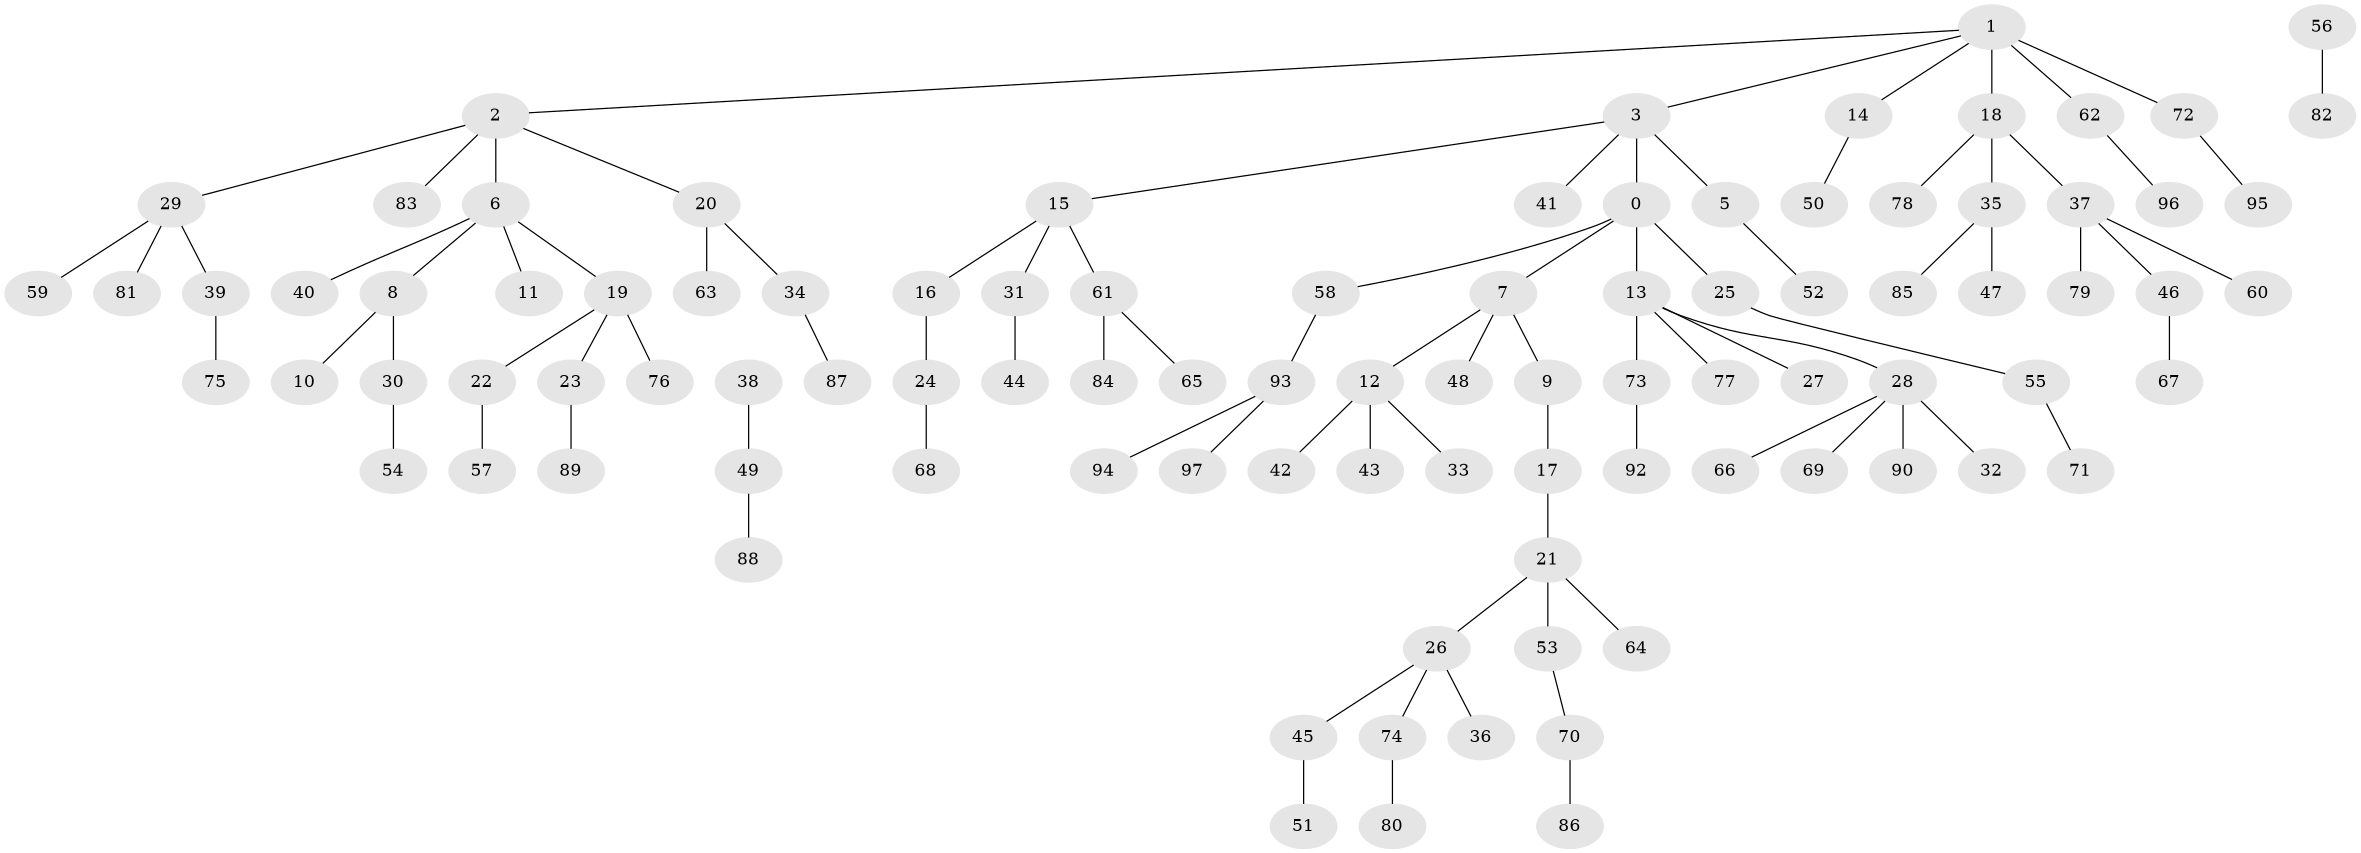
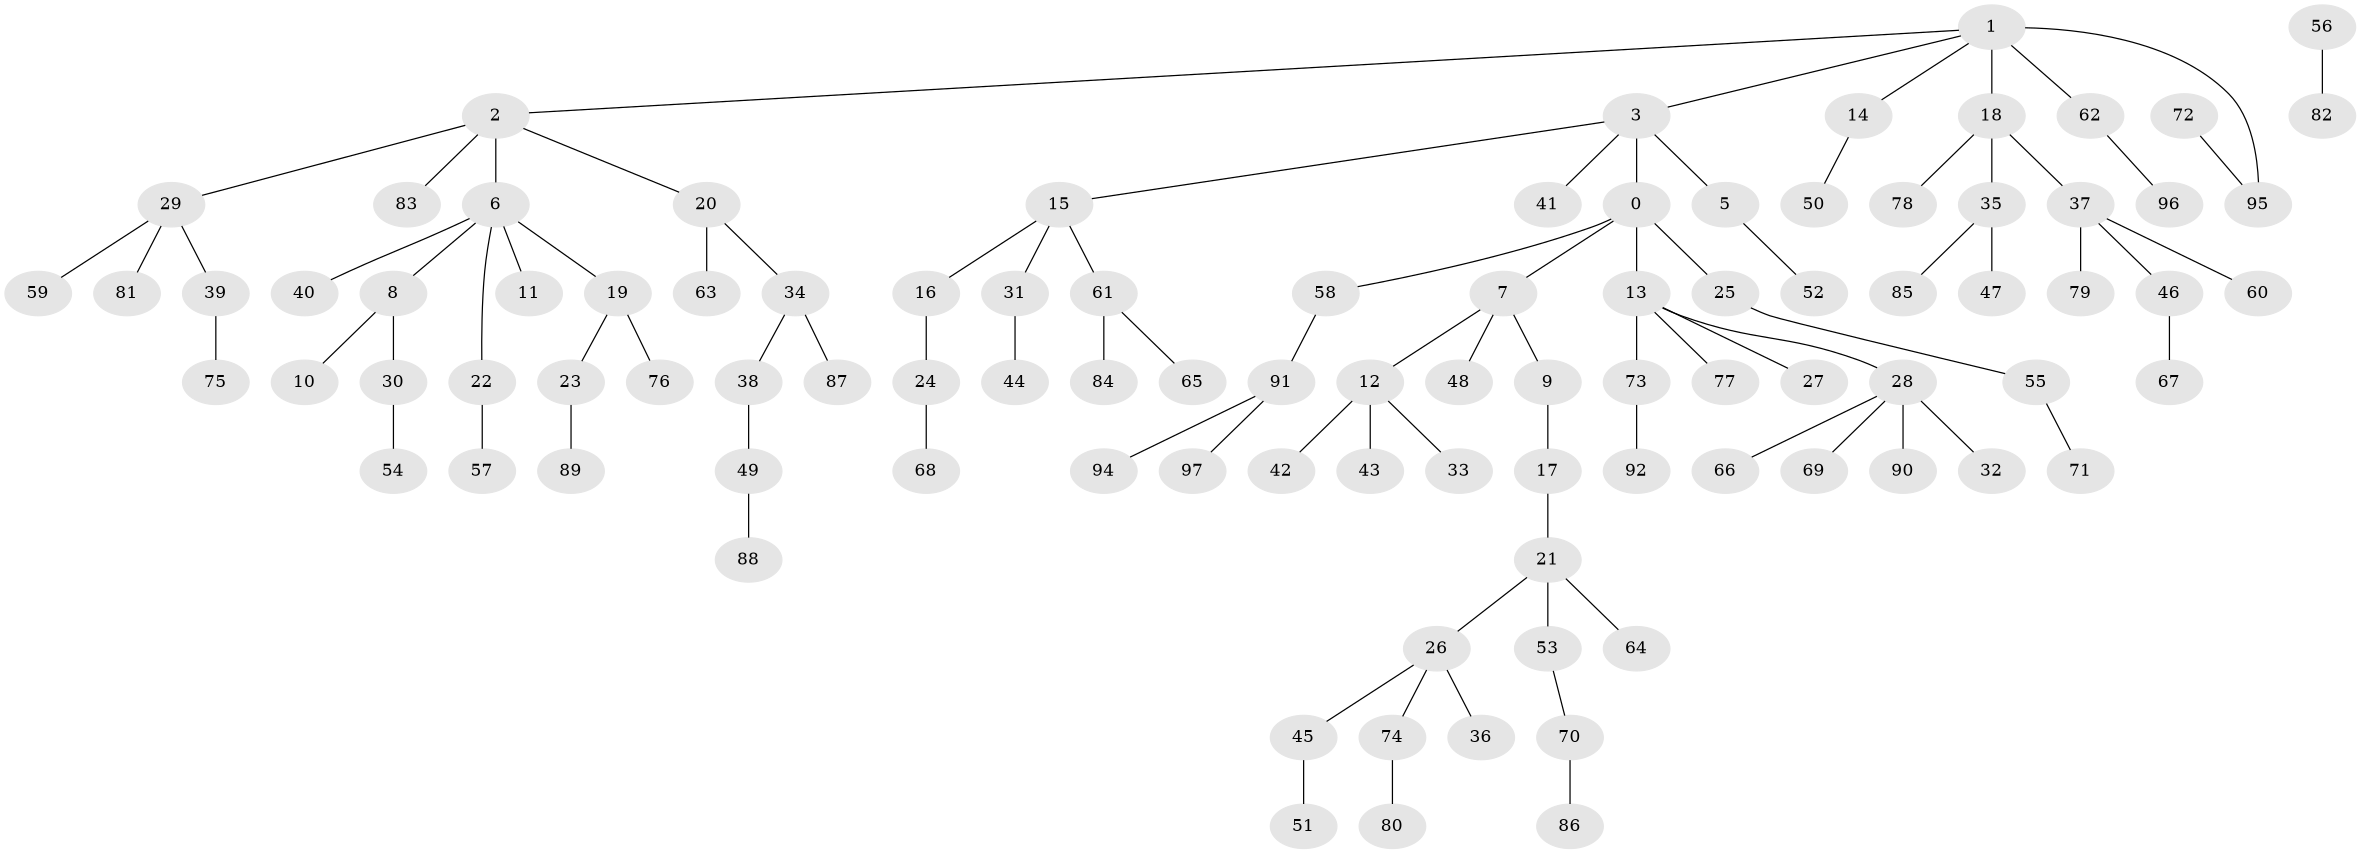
  graph {
    node [color=gray90 style=filled]
    1
    2
    3
    14
    18
    62
    72
    6
    20
    29
    83
    n12 [label=0]
    5
    15
    41
    50
    35
    37
    78
    96
    95
    8
    11
    19
    40
    34
    63
    39
    59
    81
    7
    13
    25
    58
    52
    16
    31
    61
    9
    12
    48
    27
    28
    73
    77
    55
-   91 [label=93]
+   91
    10
    30
    22
    23
    76
    17
    33
    42
    43
    54
    21
    32
    66
    69
    90
    92
    24
    44
    65
    84
    68
    26
    53
    64
    47
    85
    46
    60
    79
    57
    89
    56
    82
    38
    87
    36
    45
    74
    70
    71
    51
    80
    75
    49
    67
    88
    86
    n95 [label=97]
    94
    1 -- 2
    1 -- 3
    1 -- 14
    1 -- 18
    1 -- 62
-   1 -- 72
+   1 -- 95
    2 -- 6
    2 -- 20
    2 -- 29
    2 -- 83
    3 -- n12
    3 -- 5
    3 -- 15
    3 -- 41
    14 -- 50
    18 -- 35
    18 -- 37
    18 -- 78
    62 -- 96
    72 -- 95
    6 -- 8
    6 -- 11
    6 -- 19
    6 -- 40
    20 -- 34
    20 -- 63
    29 -- 39
    29 -- 59
    29 -- 81
    n12 -- 7
    n12 -- 13
    n12 -- 25
    n12 -- 58
    5 -- 52
    15 -- 16
    15 -- 31
    15 -- 61
    35 -- 47
    35 -- 85
    37 -- 46
    37 -- 60
    37 -- 79
    8 -- 10
    8 -- 30
-   19 -- 22
+   6 -- 22
    19 -- 23
    19 -- 76
+   34 -- 38
    34 -- 87
    39 -- 75
    7 -- 9
    7 -- 12
    7 -- 48
    13 -- 27
    13 -- 28
    13 -- 73
    13 -- 77
    25 -- 55
    58 -- 91
    16 -- 24
    31 -- 44
    61 -- 65
    61 -- 84
    9 -- 17
    12 -- 33
    12 -- 42
    12 -- 43
    28 -- 32
    28 -- 66
    28 -- 69
    28 -- 90
    73 -- 92
    55 -- 71
    91 -- n95
    91 -- 94
    30 -- 54
    22 -- 57
    23 -- 89
    17 -- 21
    21 -- 26
    21 -- 53
    21 -- 64
    24 -- 68
    26 -- 36
    26 -- 45
    26 -- 74
    53 -- 70
    46 -- 67
    56 -- 82
    38 -- 49
    45 -- 51
    74 -- 80
    70 -- 86
    49 -- 88
  }
